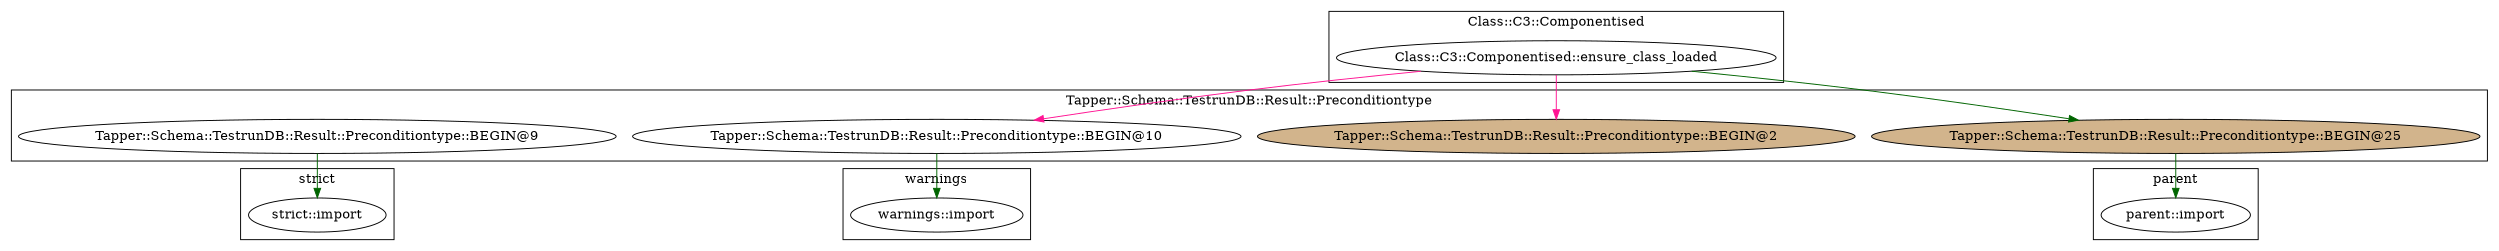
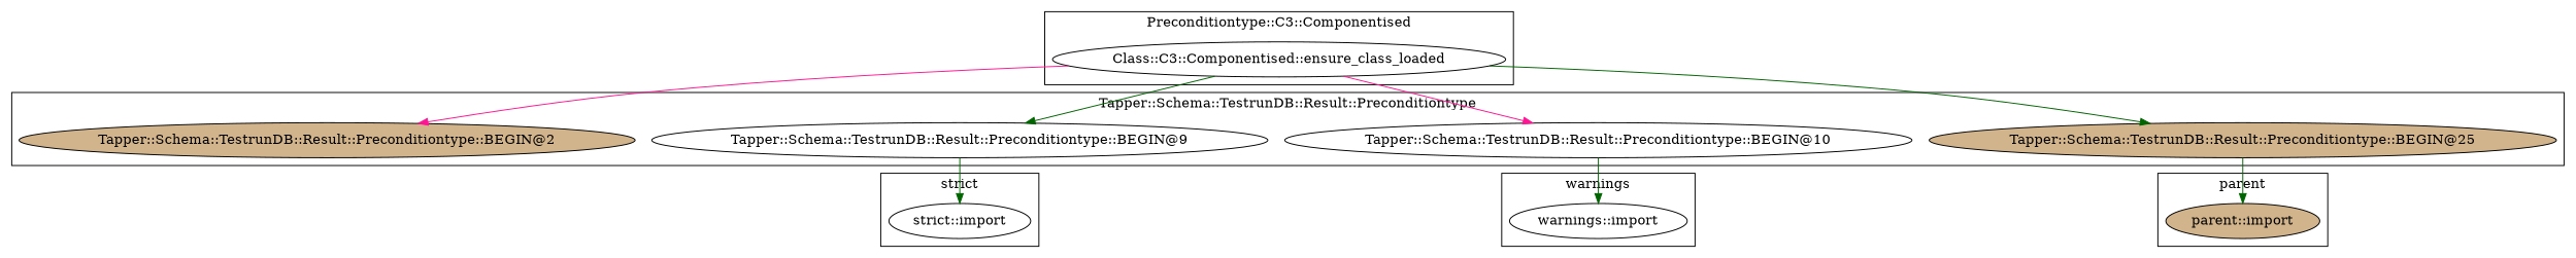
  digraph {
    node [fillcolor=white style=filled]
    edge [color=darkgreen]
    "Class::C3::Componentised::ensure_class_loaded"
-   "parent::import"
+   "parent::import" [fillcolor=tan]
    "warnings::import"
    "Tapper::Schema::TestrunDB::Result::Preconditiontype::BEGIN@9"
    "Tapper::Schema::TestrunDB::Result::Preconditiontype::BEGIN@10"
    "Tapper::Schema::TestrunDB::Result::Preconditiontype::BEGIN@25" [fillcolor=tan]
    "Tapper::Schema::TestrunDB::Result::Preconditiontype::BEGIN@2" [fillcolor=tan]
    "strict::import"
    subgraph cluster_1 {
-     label="Class::C3::Componentised"
+     label="Preconditiontype::C3::Componentised"
      "Class::C3::Componentised::ensure_class_loaded"
    }
    subgraph cluster_2 {
      label=parent
      "parent::import"
    }
    subgraph cluster_3 {
      label=warnings
      "warnings::import"
    }
    subgraph cluster_4 {
      label="Tapper::Schema::TestrunDB::Result::Preconditiontype"
      "Tapper::Schema::TestrunDB::Result::Preconditiontype::BEGIN@9"
      "Tapper::Schema::TestrunDB::Result::Preconditiontype::BEGIN@10"
      "Tapper::Schema::TestrunDB::Result::Preconditiontype::BEGIN@25"
      "Tapper::Schema::TestrunDB::Result::Preconditiontype::BEGIN@2"
    }
    subgraph cluster_5 {
      label="strict"
      "strict::import"
    }
+   "Class::C3::Componentised::ensure_class_loaded" -> "Tapper::Schema::TestrunDB::Result::Preconditiontype::BEGIN@9"
    "Class::C3::Componentised::ensure_class_loaded" -> "Tapper::Schema::TestrunDB::Result::Preconditiontype::BEGIN@10" [color=deeppink]
    "Class::C3::Componentised::ensure_class_loaded" -> "Tapper::Schema::TestrunDB::Result::Preconditiontype::BEGIN@25"
    "Class::C3::Componentised::ensure_class_loaded" -> "Tapper::Schema::TestrunDB::Result::Preconditiontype::BEGIN@2" [color=deeppink]
    "Tapper::Schema::TestrunDB::Result::Preconditiontype::BEGIN@9" -> "strict::import"
    "Tapper::Schema::TestrunDB::Result::Preconditiontype::BEGIN@10" -> "warnings::import"
    "Tapper::Schema::TestrunDB::Result::Preconditiontype::BEGIN@25" -> "parent::import"
  }
